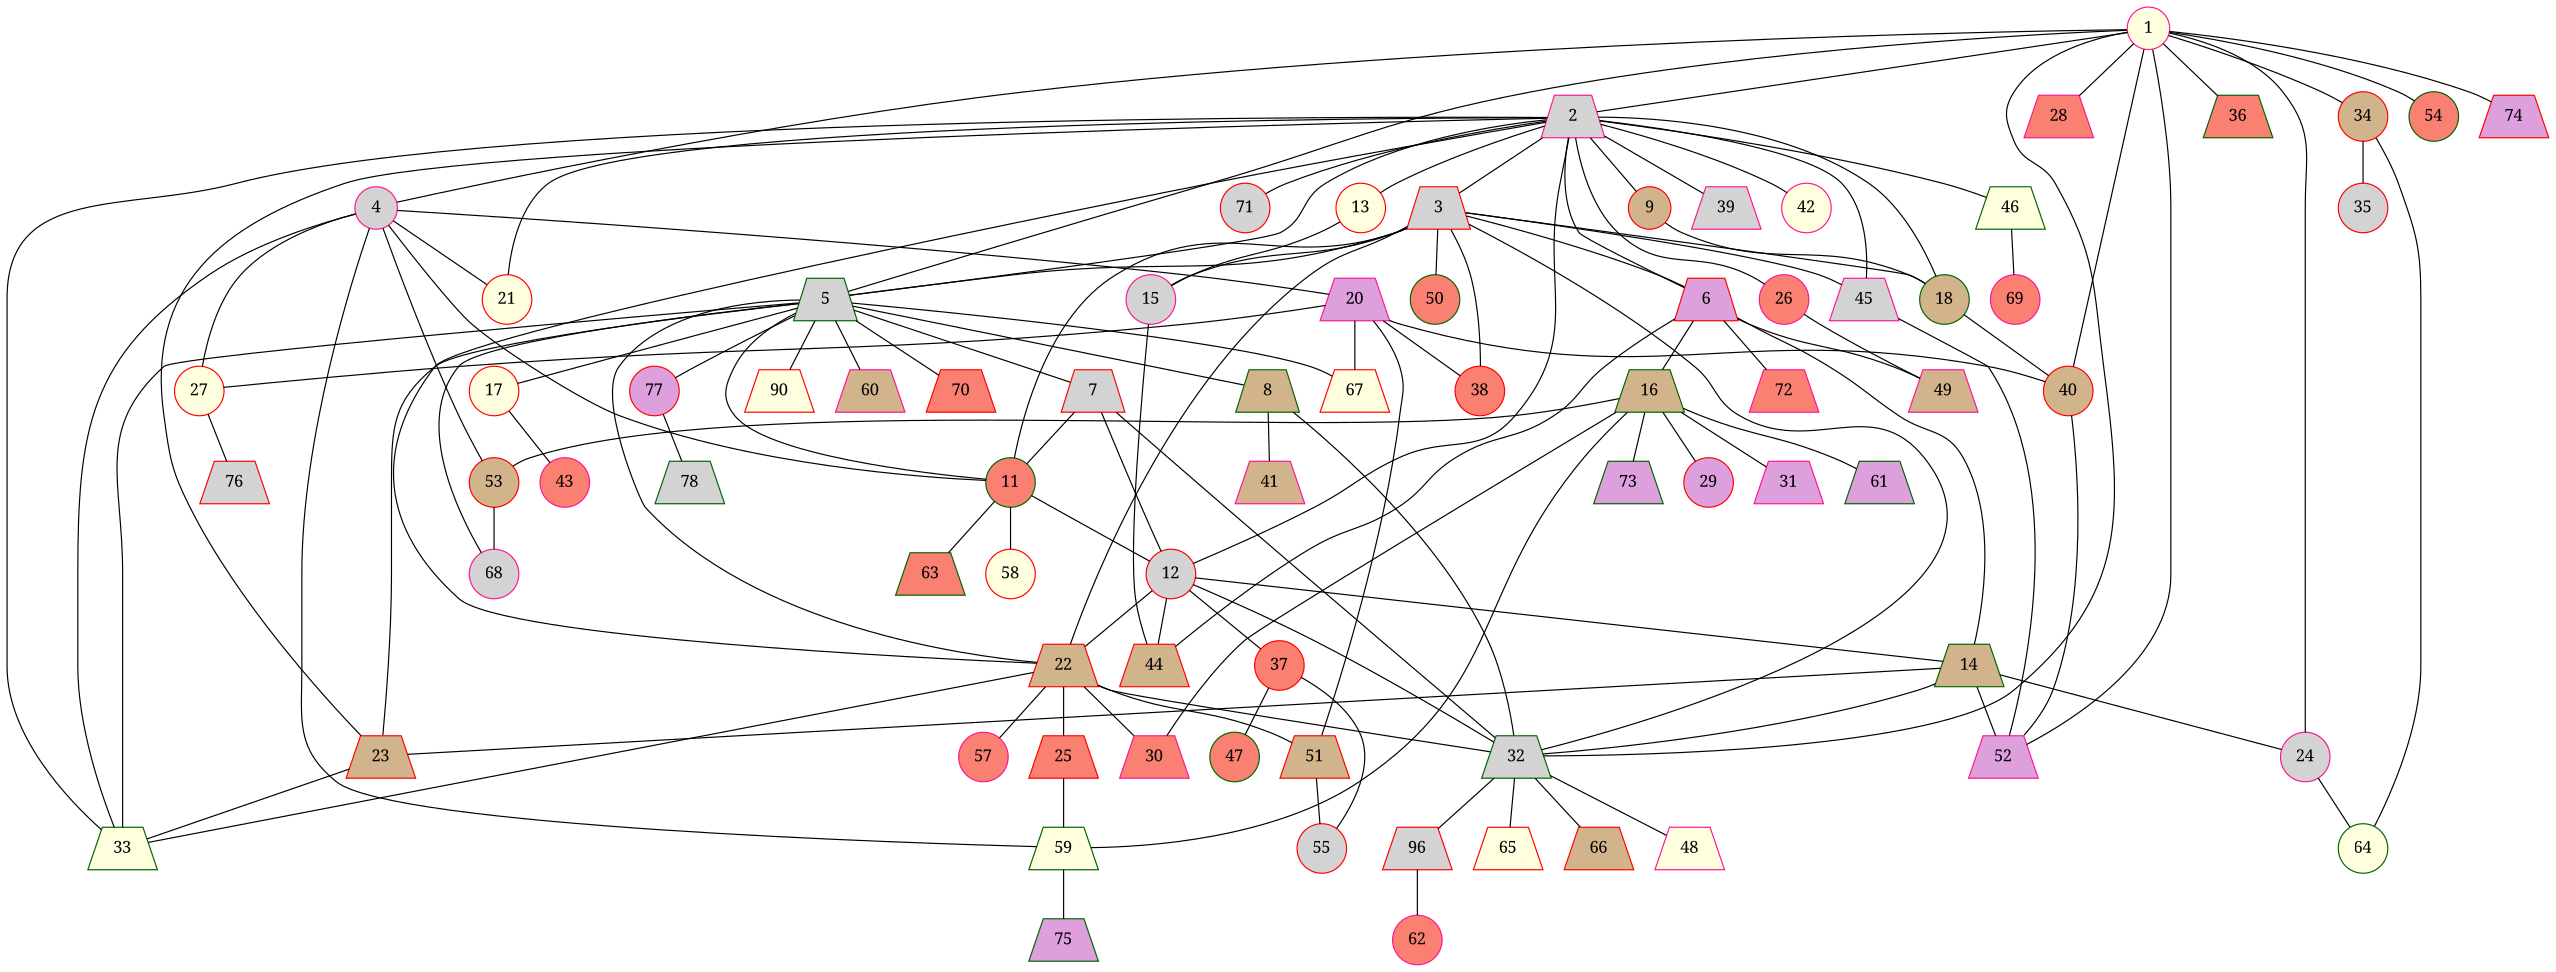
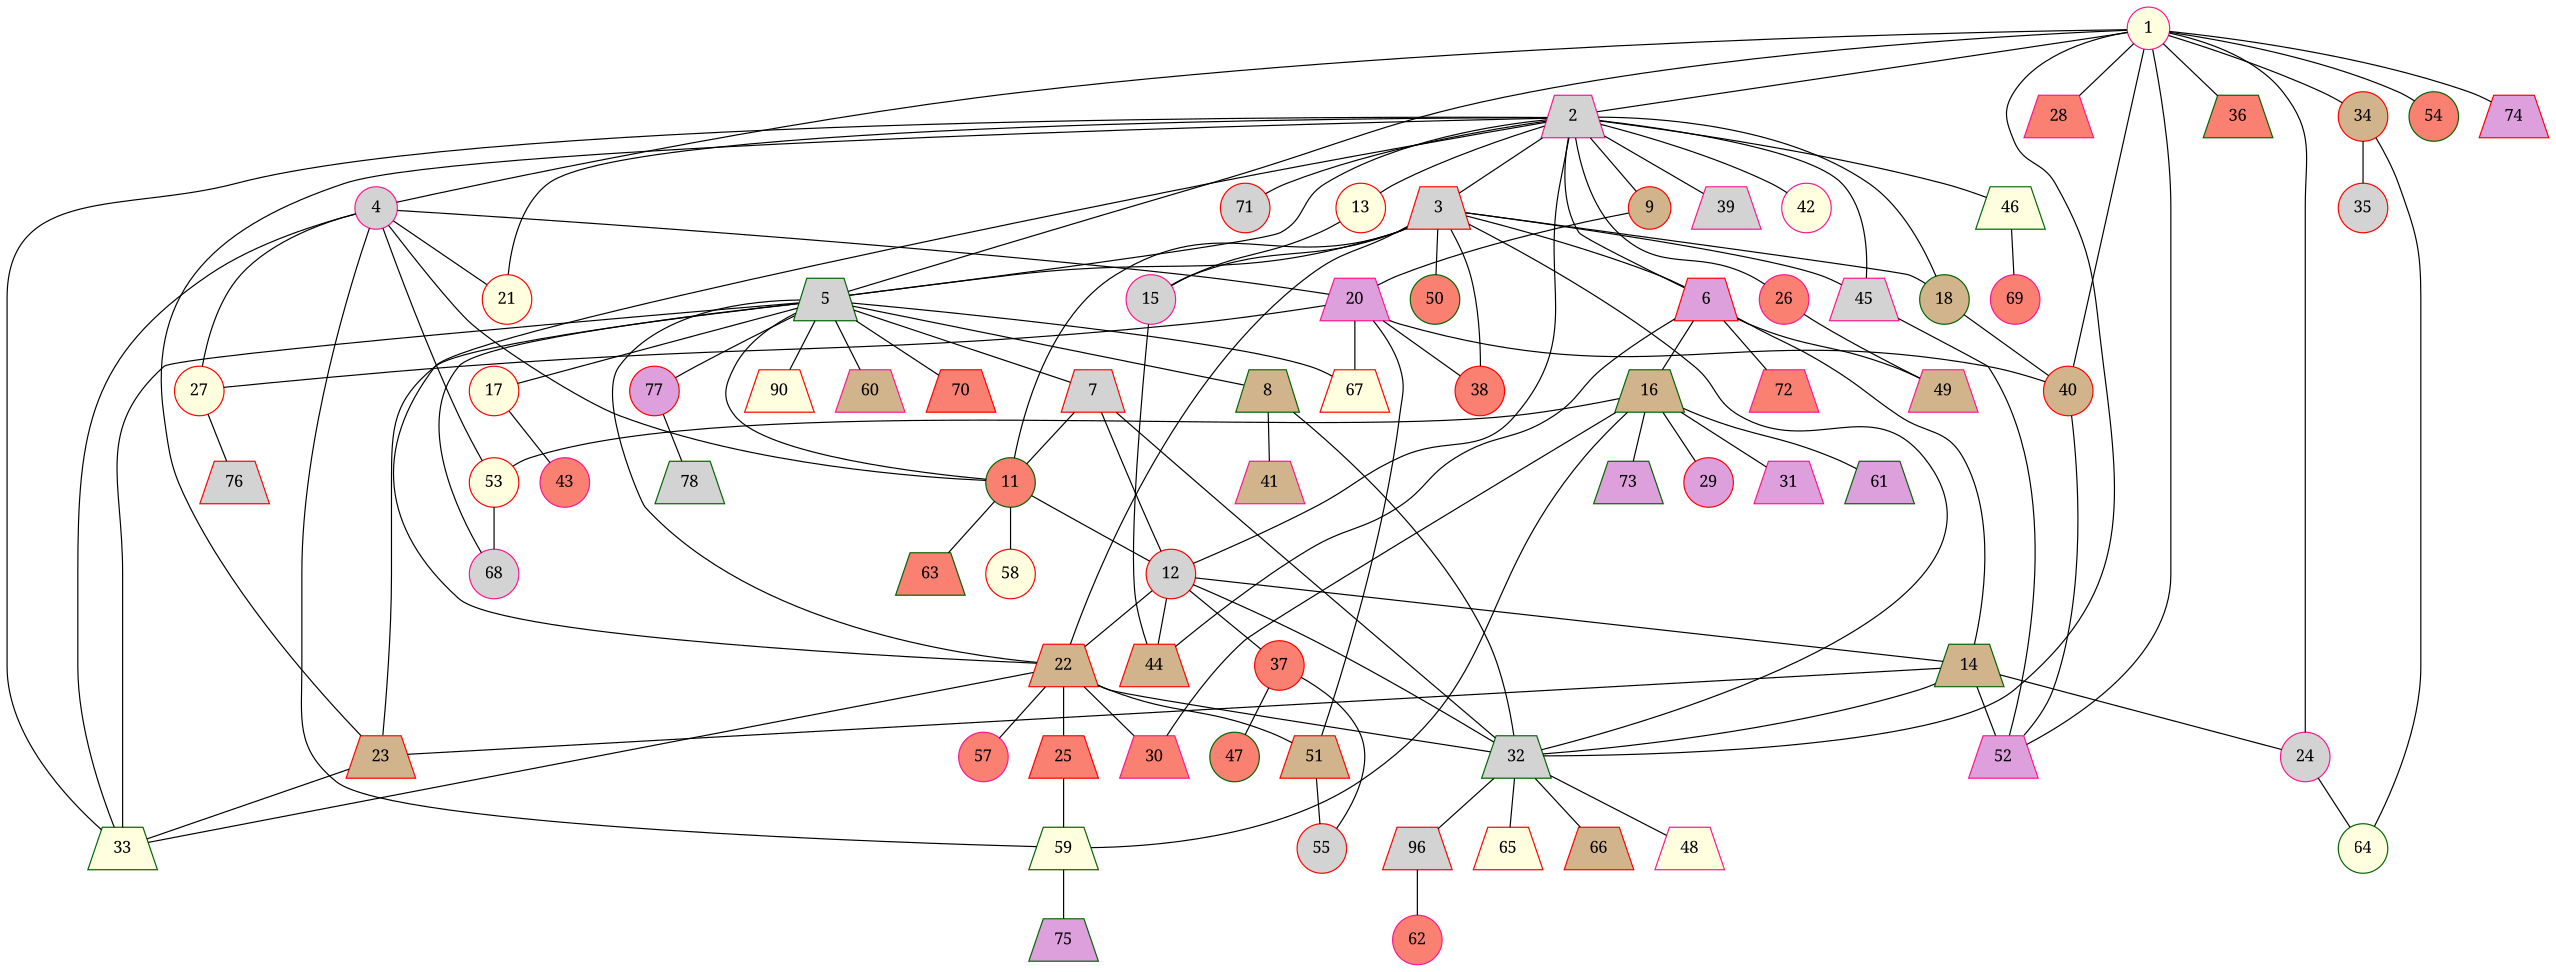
  graph {
    fontname="Noto Serif"
    node [color=red fillcolor=lightgrey fontname="Noto Serif" shape=trapezium style=filled]
    edge [fontname="Noto Serif" weight=1.0]
    1 [color=deeppink fillcolor=lightyellow shape=circle]
    2 [color=deeppink]
    4 [color=deeppink shape=circle]
    5 [color=darkgreen]
    24 [color=deeppink shape=circle]
    28 [color=deeppink fillcolor=salmon]
    32 [color=darkgreen]
    34 [fillcolor=tan shape=circle]
    36 [color=darkgreen fillcolor=salmon]
    40 [fillcolor=tan shape=circle]
    52 [color=deeppink fillcolor=plum]
    54 [color=darkgreen fillcolor=salmon shape=circle]
    74 [fillcolor=plum]
    3
    6 [fillcolor=plum]
    9 [fillcolor=tan shape=circle]
    12 [shape=circle]
    13 [fillcolor=lightyellow shape=circle]
    18 [color=darkgreen fillcolor=tan shape=circle]
    21 [fillcolor=lightyellow shape=circle]
    22 [fillcolor=tan]
    23 [fillcolor=tan]
    26 [color=deeppink fillcolor=salmon shape=circle]
    33 [color=darkgreen fillcolor=lightyellow]
    39 [color=deeppink]
    42 [color=deeppink fillcolor=lightyellow shape=circle]
    45 [color=deeppink]
    46 [color=darkgreen fillcolor=lightyellow]
    71 [shape=circle]
    11 [color=darkgreen fillcolor=salmon shape=circle]
    20 [color=deeppink fillcolor=plum]
    27 [fillcolor=lightyellow shape=circle]
-   53 [fillcolor=tan shape=circle]
+   53 [fillcolor=lightyellow shape=circle]
    59 [color=darkgreen fillcolor=lightyellow]
    7
    8 [color=darkgreen fillcolor=tan]
    n37 [fillcolor=lightyellow label=90]
    17 [fillcolor=lightyellow shape=circle]
    60 [color=deeppink fillcolor=tan]
    67 [fillcolor=lightyellow]
    68 [color=deeppink shape=circle]
    70 [fillcolor=salmon]
    77 [fillcolor=plum shape=circle]
    64 [color=darkgreen fillcolor=lightyellow shape=circle]
    48 [color=deeppink fillcolor=lightyellow]
    n46 [label=96]
    65 [fillcolor=lightyellow]
    66 [fillcolor=tan]
    35 [shape=circle]
    15 [color=deeppink shape=circle]
    38 [fillcolor=salmon shape=circle]
    50 [color=darkgreen fillcolor=salmon shape=circle]
    14 [color=darkgreen fillcolor=tan]
    16 [color=darkgreen fillcolor=tan]
    44 [fillcolor=tan]
    49 [color=deeppink fillcolor=tan]
    72 [color=deeppink fillcolor=salmon]
    37 [fillcolor=salmon shape=circle]
    30 [color=deeppink fillcolor=salmon]
    51 [fillcolor=tan]
    25 [fillcolor=salmon]
    57 [color=deeppink fillcolor=salmon shape=circle]
    69 [color=deeppink fillcolor=salmon shape=circle]
    58 [fillcolor=lightyellow shape=circle]
    63 [color=darkgreen fillcolor=salmon]
    76
    75 [color=darkgreen fillcolor=plum]
    41 [color=deeppink fillcolor=tan]
    43 [color=deeppink fillcolor=salmon shape=circle]
    78 [color=darkgreen]
    29 [fillcolor=plum shape=circle]
    31 [color=deeppink fillcolor=plum]
    61 [color=darkgreen fillcolor=plum]
    73 [color=darkgreen fillcolor=plum]
    47 [color=darkgreen fillcolor=salmon shape=circle]
    55 [shape=circle]
    62 [color=deeppink fillcolor=salmon shape=circle]
    1 -- 2
    1 -- 4
    1 -- 5
    1 -- 24
    1 -- 28
    1 -- 32
    1 -- 34
    1 -- 36
    1 -- 40
    1 -- 52
    1 -- 54
    1 -- 74
    2 -- 5
    2 -- 3
    2 -- 6
    2 -- 9 [weight=2.0]
    2 -- 12
    2 -- 13
    2 -- 18
    2 -- 21
    2 -- 22
    2 -- 23
    2 -- 26
    2 -- 33
    2 -- 39
    2 -- 42
    2 -- 45 [weight=2.0]
    2 -- 46
    2 -- 71
    4 -- 21
    4 -- 33
    4 -- 11
    4 -- 20
    4 -- 27
    4 -- 53
    4 -- 59
    5 -- 22
    5 -- 23
    5 -- 33
    5 -- 11
    5 -- 7
    5 -- 8
    5 -- n37
    5 -- 17
    5 -- 60
    5 -- 67
    5 -- 68
    5 -- 70
    5 -- 77
    24 -- 64
    32 -- 48
    32 -- n46
    32 -- 65
    32 -- 66
    34 -- 64
    34 -- 35
    40 -- 52
    3 -- 5
    3 -- 32
    3 -- 6
    3 -- 18
    3 -- 22
    3 -- 45
    3 -- 11
    3 -- 15
    3 -- 38
    3 -- 50 [weight=3.0]
    6 -- 14
    6 -- 16
    6 -- 44
    6 -- 49
    6 -- 72
-   9 -- 18
+   9 -- 20
    12 -- 32
    12 -- 22
    12 -- 14
    12 -- 44
    12 -- 37
    13 -- 15
    18 -- 40
    22 -- 32
    22 -- 33
    22 -- 30
    22 -- 51
    22 -- 25
    22 -- 57
    23 -- 33
    26 -- 49
    45 -- 52
    46 -- 69
    11 -- 12
    11 -- 58
    11 -- 63
    20 -- 40
    20 -- 27
    20 -- 67
    20 -- 38
    20 -- 51
    27 -- 76
    53 -- 68
    59 -- 75
    7 -- 32
    7 -- 12 [weight=8.0]
    7 -- 11
    8 -- 32
    8 -- 41
    17 -- 43
    77 -- 78
    n46 -- 62
    15 -- 44
    14 -- 24
    14 -- 32
    14 -- 52 [weight=3.0]
    14 -- 23
    16 -- 53
    16 -- 59
    16 -- 30
    16 -- 29
    16 -- 31
    16 -- 61
    16 -- 73
    37 -- 47
    37 -- 55
    51 -- 55
    25 -- 59
  }
